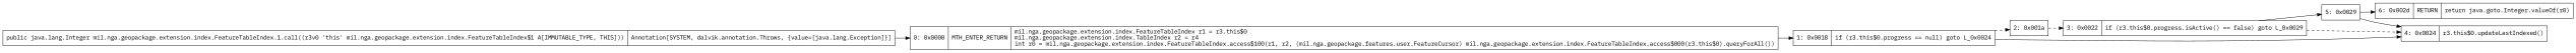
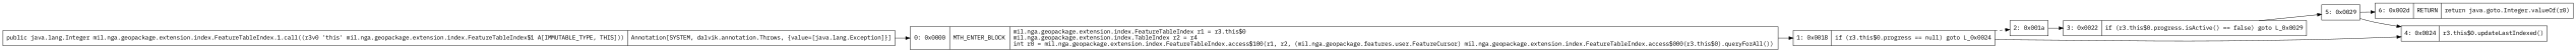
  digraph {
    fontname="IBM Plex Mono"
    rankdir=LR
    node [fontname="IBM Plex Mono" shape=record]
    edge [fontname="IBM Plex Mono"]
-   n1 [label="{0\:\ 0x0000|MTH_ENTER_RETURN\l|mil.nga.geopackage.extension.index.FeatureTableIndex r1 = r3.this$0\lmil.nga.geopackage.extension.index.TableIndex r2 = r4\lint r0 = mil.nga.geopackage.extension.index.FeatureTableIndex.access$100(r1, r2, (mil.nga.geopackage.features.user.FeatureCursor) mil.nga.geopackage.extension.index.FeatureTableIndex.access$000(r3.this$0).queryForAll())\l}"]
+   n1 [label="{0\:\ 0x0000|MTH_ENTER_BLOCK\l|mil.nga.geopackage.extension.index.FeatureTableIndex r1 = r3.this$0\lmil.nga.geopackage.extension.index.TableIndex r2 = r4\lint r0 = mil.nga.geopackage.extension.index.FeatureTableIndex.access$100(r1, r2, (mil.nga.geopackage.features.user.FeatureCursor) mil.nga.geopackage.extension.index.FeatureTableIndex.access$000(r3.this$0).queryForAll())\l}"]
    n2 [label="{1\:\ 0x0018|if (r3.this$0.progress == null) goto L_0x0024\l}"]
    n3 [label="{2\:\ 0x001a}"]
    n4 [label="{4\:\ 0x0024|r3.this$0.updateLastIndexed()\l}"]
    n5 [label="{3\:\ 0x0022|if (r3.this$0.progress.isActive() == false) goto L_0x0029\l}"]
    n6 [label="{5\:\ 0x0029}"]
    n7 [label="{6\:\ 0x002d|RETURN\l|return java.goto.Integer.valueOf(r0)\l}"]
    n8 [label="{public java.lang.Integer mil.nga.geopackage.extension.index.FeatureTableIndex.1.call((r3v0 'this' mil.nga.geopackage.extension.index.FeatureTableIndex$1 A[IMMUTABLE_TYPE, THIS]))  | Annotation[SYSTEM, dalvik.annotation.Throws, \{value=[java.lang.Exception]\}]\l}"]
    n1 -> n2
    n2 -> n3 [style=dashed]
    n2 -> n4
-   n3 -> n5 [style=dashed]
-   n5 -> n4 [style=dashed]
+   n3 -> n5
    n5 -> n6
    n6 -> n4
    n6 -> n7
    n8 -> n1
  }
